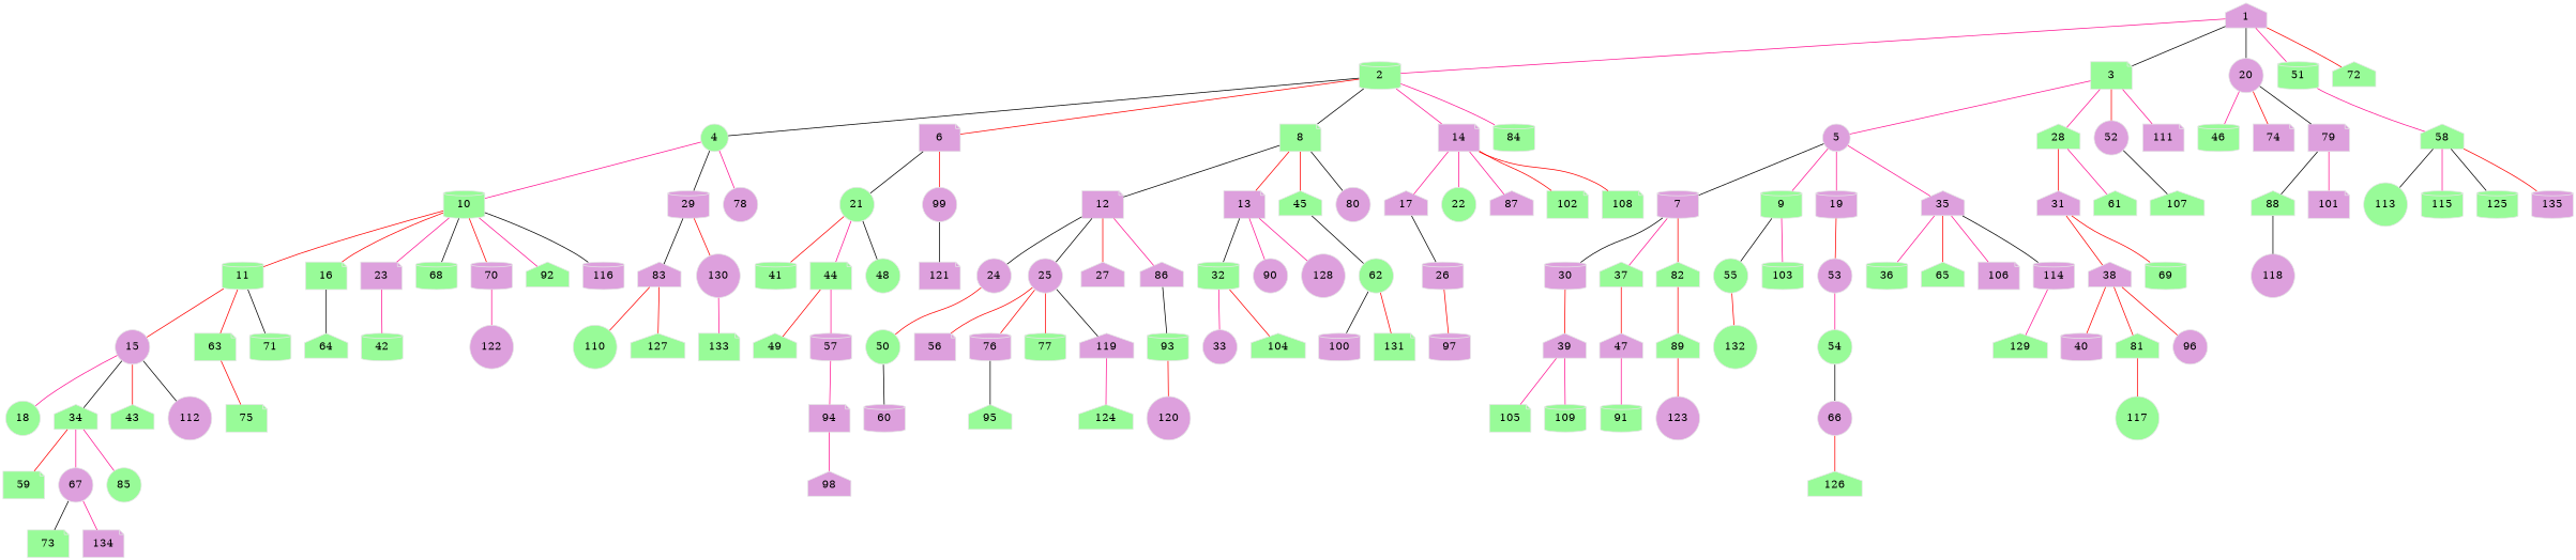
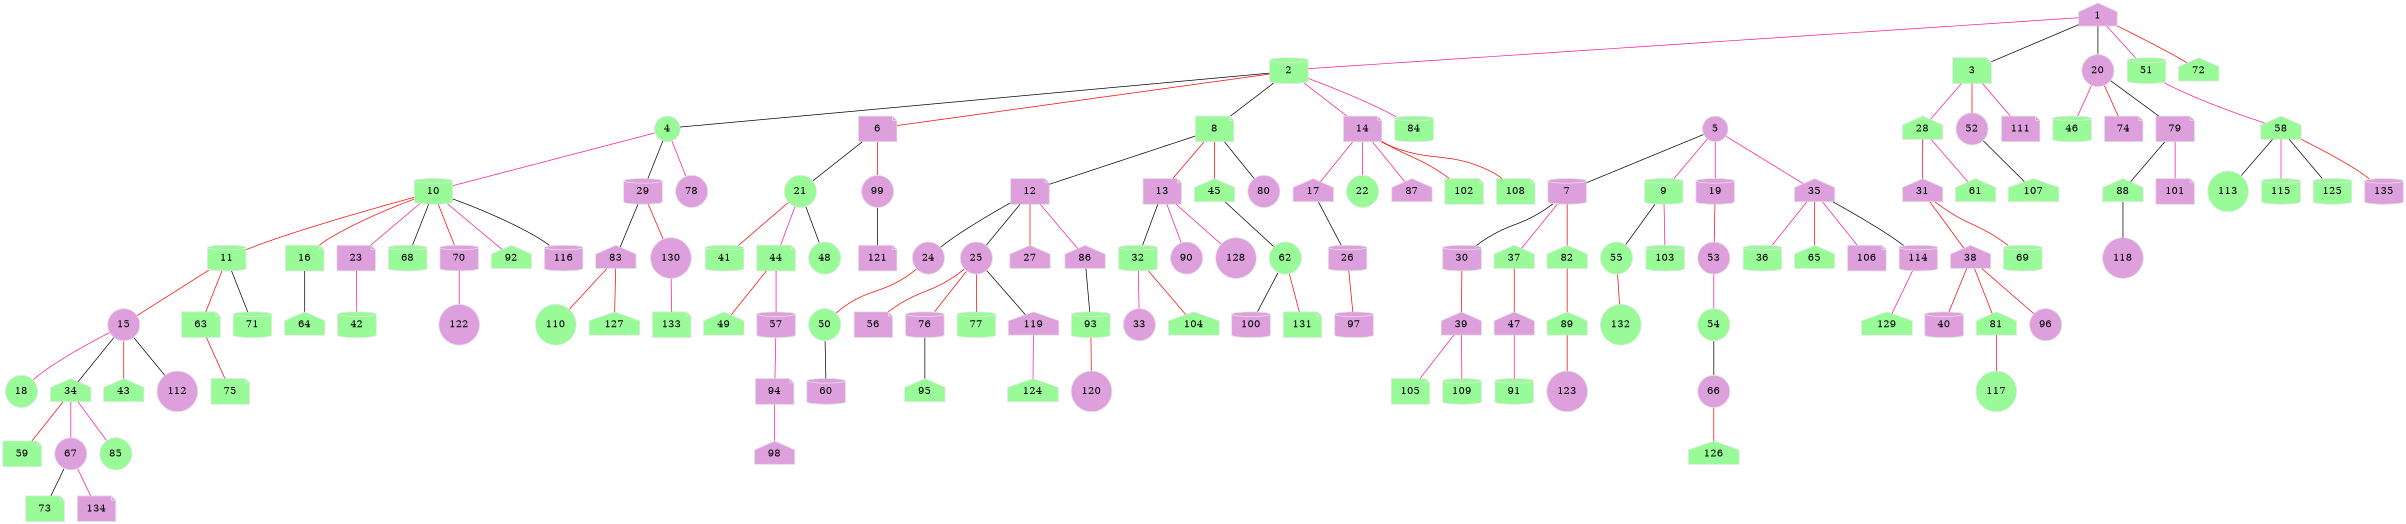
  graph {
    node [color=gray90 fillcolor=palegreen shape=house style=filled]
    edge [color=red]
    1 [fillcolor=plum]
    2 [shape=cylinder]
    3 [shape=note]
    20 [fillcolor=plum shape=circle]
    51 [shape=cylinder]
    72
    4 [shape=circle]
    6 [fillcolor=plum shape=note]
    8 [shape=note]
    14 [fillcolor=plum shape=note]
    84 [shape=cylinder]
    5 [fillcolor=plum shape=circle]
    28
    52 [fillcolor=plum shape=circle]
    111 [fillcolor=plum shape=note]
    46 [shape=cylinder]
    74 [fillcolor=plum shape=note]
    79 [fillcolor=plum shape=note]
    58
    10 [shape=cylinder]
    29 [fillcolor=plum shape=cylinder]
    78 [fillcolor=plum shape=circle]
    21 [shape=circle]
    99 [fillcolor=plum shape=circle]
    12 [fillcolor=plum shape=note]
    13 [fillcolor=plum shape=note]
    45
    80 [fillcolor=plum shape=circle]
    17 [fillcolor=plum]
    22 [shape=circle]
    87 [fillcolor=plum]
    102 [shape=note]
    108 [shape=note]
    7 [fillcolor=plum shape=cylinder]
    9 [shape=cylinder]
    19 [fillcolor=plum shape=cylinder]
    35 [fillcolor=plum]
    31 [fillcolor=plum]
    61
    107
    11 [shape=cylinder]
    16 [shape=note]
    23 [fillcolor=plum shape=note]
    68 [shape=cylinder]
    70 [fillcolor=plum shape=cylinder]
    92
    116 [fillcolor=plum shape=cylinder]
    83 [fillcolor=plum]
    130 [fillcolor=plum shape=circle]
    30 [fillcolor=plum shape=cylinder]
    37
    82
    55 [shape=circle]
    103 [shape=cylinder]
    53 [fillcolor=plum shape=circle]
    36 [shape=cylinder]
    65
    106 [fillcolor=plum shape=note]
    114 [fillcolor=plum shape=cylinder]
    41 [shape=cylinder]
    44 [shape=note]
    48 [shape=circle]
    121 [fillcolor=plum shape=note]
    39 [fillcolor=plum]
    47 [fillcolor=plum]
    89
    24 [fillcolor=plum shape=circle]
    25 [fillcolor=plum shape=circle]
    27 [fillcolor=plum]
    86 [fillcolor=plum]
    32 [shape=cylinder]
    90 [fillcolor=plum shape=circle]
    128 [fillcolor=plum shape=circle]
    62 [shape=circle]
    132 [shape=circle]
    15 [fillcolor=plum shape=circle]
    63 [shape=note]
    71 [shape=cylinder]
    64
    42 [shape=cylinder]
    122 [fillcolor=plum shape=circle]
    18 [shape=circle]
    34
    43
    112 [fillcolor=plum shape=circle]
    75 [shape=note]
    50 [shape=circle]
    56 [fillcolor=plum shape=note]
    76 [fillcolor=plum shape=cylinder]
    77 [shape=cylinder]
    119 [fillcolor=plum]
    93 [shape=cylinder]
    33 [fillcolor=plum shape=circle]
    104
    26 [fillcolor=plum shape=cylinder]
    59 [shape=note]
    67 [fillcolor=plum shape=circle]
    85 [shape=circle]
    97 [fillcolor=plum shape=cylinder]
    54 [shape=circle]
    88
    101 [fillcolor=plum shape=note]
    49
    57 [fillcolor=plum shape=cylinder]
    60 [fillcolor=plum shape=cylinder]
    95
    124
    38 [fillcolor=plum]
    69 [shape=cylinder]
    110 [shape=circle]
    127
    133 [shape=note]
    105 [shape=note]
    109 [shape=cylinder]
    40 [fillcolor=plum shape=cylinder]
    81
    96 [fillcolor=plum shape=circle]
    73 [shape=note]
    134 [fillcolor=plum shape=note]
    129
    91 [shape=cylinder]
    117 [shape=circle]
    94 [fillcolor=plum shape=note]
    100 [fillcolor=plum shape=cylinder]
    131 [shape=note]
    113 [shape=circle]
    115 [shape=cylinder]
    125 [shape=cylinder]
    135 [fillcolor=plum shape=cylinder]
    66 [fillcolor=plum shape=circle]
    126
    98 [fillcolor=plum]
    118 [fillcolor=plum shape=circle]
    123 [fillcolor=plum shape=circle]
    120 [fillcolor=plum shape=circle]
    1 -- 2 [color=deeppink]
    1 -- 3 [color=black]
    1 -- 20 [color=black]
    1 -- 51 [color=deeppink]
    1 -- 72
    2 -- 4 [color=black]
    2 -- 6
    2 -- 8 [color=black]
    2 -- 14 [color=deeppink]
    2 -- 84 [color=deeppink]
-   3 -- 5 [color=deeppink]
    3 -- 28 [color=deeppink]
    3 -- 52
    3 -- 111 [color=deeppink]
    20 -- 46 [color=deeppink]
    20 -- 74
    20 -- 79 [color=black]
    51 -- 58 [color=deeppink]
    4 -- 10 [color=deeppink]
    4 -- 29 [color=black]
    4 -- 78 [color=deeppink]
    6 -- 21 [color=black]
    6 -- 99
    8 -- 12 [color=black]
    8 -- 13
    8 -- 45
    8 -- 80 [color=black]
    14 -- 17 [color=deeppink]
    14 -- 22 [color=deeppink]
    14 -- 87 [color=deeppink]
    14 -- 102
    14 -- 108
    5 -- 7 [color=black]
    5 -- 9 [color=deeppink]
    5 -- 19 [color=deeppink]
    5 -- 35 [color=deeppink]
    28 -- 31
    28 -- 61 [color=deeppink]
    52 -- 107 [color=black]
    79 -- 88 [color=black]
    79 -- 101 [color=deeppink]
    58 -- 113 [color=black]
    58 -- 115 [color=deeppink]
    58 -- 125 [color=black]
    58 -- 135
    10 -- 11
    10 -- 16
    10 -- 23 [color=deeppink]
    10 -- 68 [color=black]
    10 -- 70
    10 -- 92 [color=deeppink]
    10 -- 116 [color=black]
    29 -- 83 [color=black]
    29 -- 130
    21 -- 41
    21 -- 44 [color=deeppink]
    21 -- 48 [color=black]
    99 -- 121 [color=black]
    12 -- 24 [color=black]
    12 -- 25 [color=black]
    12 -- 27
    12 -- 86 [color=deeppink]
    13 -- 32 [color=black]
    13 -- 90 [color=deeppink]
    13 -- 128 [color=deeppink]
    45 -- 62 [color=black]
    17 -- 26 [color=black]
    7 -- 30 [color=black]
    7 -- 37 [color=deeppink]
    7 -- 82
    9 -- 55 [color=black]
    9 -- 103 [color=deeppink]
    19 -- 53
    35 -- 36 [color=deeppink]
    35 -- 65
    35 -- 106 [color=deeppink]
    35 -- 114 [color=black]
    31 -- 38
    31 -- 69
    11 -- 15
    11 -- 63
    11 -- 71 [color=black]
    16 -- 64 [color=black]
    23 -- 42 [color=deeppink]
    70 -- 122 [color=deeppink]
    83 -- 110
    83 -- 127
    130 -- 133 [color=deeppink]
    30 -- 39
    37 -- 47
    82 -- 89
    55 -- 132
    53 -- 54 [color=deeppink]
    114 -- 129 [color=deeppink]
    44 -- 49
    44 -- 57 [color=deeppink]
    39 -- 105 [color=deeppink]
    39 -- 109 [color=deeppink]
    47 -- 91 [color=deeppink]
    89 -- 123
    24 -- 50
    25 -- 56
    25 -- 76
    25 -- 77
    25 -- 119 [color=black]
    86 -- 93 [color=black]
    32 -- 33 [color=deeppink]
    32 -- 104
    62 -- 100 [color=black]
    62 -- 131
    15 -- 18 [color=deeppink]
    15 -- 34 [color=black]
    15 -- 43
    15 -- 112 [color=black]
    63 -- 75
    34 -- 59
    34 -- 67 [color=deeppink]
    34 -- 85 [color=deeppink]
    50 -- 60 [color=black]
    76 -- 95 [color=black]
    119 -- 124 [color=deeppink]
    93 -- 120
    26 -- 97
    67 -- 73 [color=black]
    67 -- 134 [color=deeppink]
    54 -- 66 [color=black]
    88 -- 118 [color=black]
    57 -- 94 [color=deeppink]
    38 -- 40
    38 -- 81
    38 -- 96
    81 -- 117
    94 -- 98 [color=deeppink]
    66 -- 126
  }
